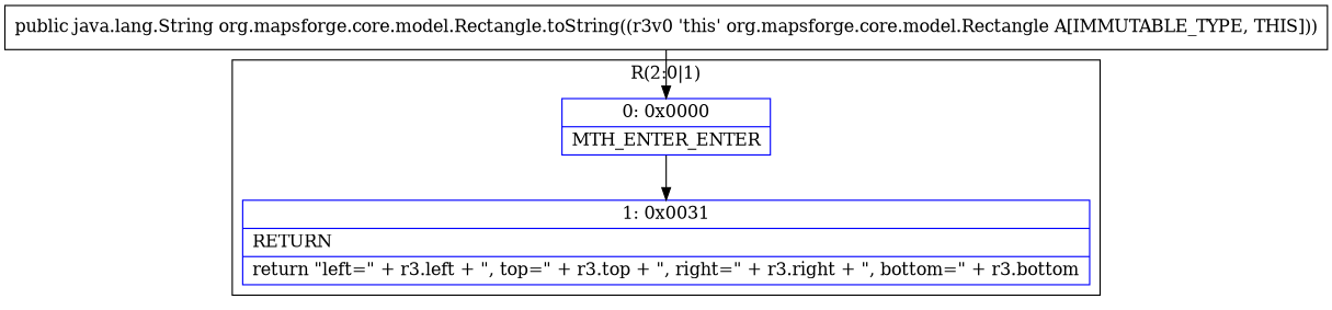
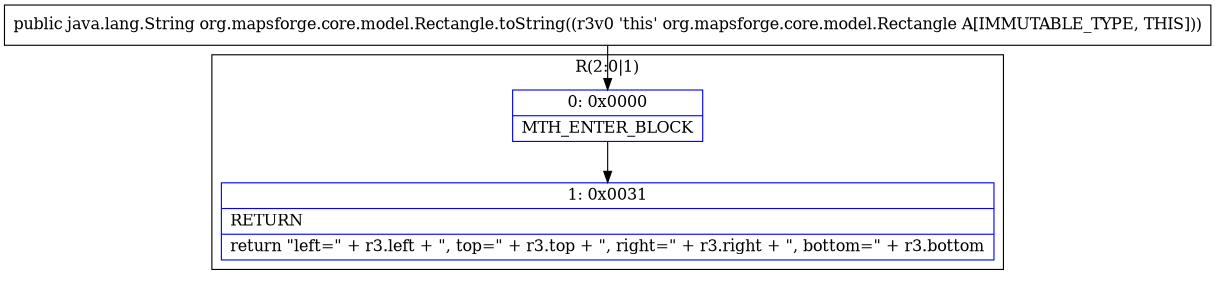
  digraph {
    node [color=blue shape=record]
-   n1 [label="{0\:\ 0x0000|MTH_ENTER_ENTER\l}"]
+   n1 [label="{0\:\ 0x0000|MTH_ENTER_BLOCK\l}"]
    n2 [label="{1\:\ 0x0031|RETURN\l|return \"left=\" + r3.left + \", top=\" + r3.top + \", right=\" + r3.right + \", bottom=\" + r3.bottom\l}"]
    n3 [label="{public java.lang.String org.mapsforge.core.model.Rectangle.toString((r3v0 'this' org.mapsforge.core.model.Rectangle A[IMMUTABLE_TYPE, THIS])) }" color=""]
    subgraph cluster_1 {
      label="R(2:0|1)"
      n1
      n2
    }
    n1 -> n2
    n3 -> n1
  }
